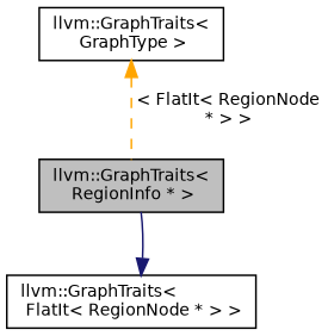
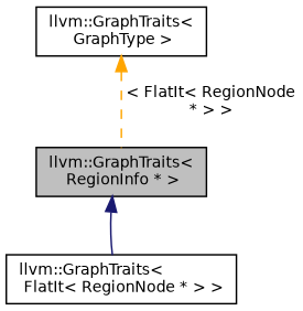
  digraph {
    node [color=black fontname=Helvetica fontsize=10 shape=record]
    edge [dir=back fontname=Helvetica fontsize=10 labelfontname=Helvetica labelfontsize=10]
    n1 [fillcolor=grey75 fontcolor=black height=0.2 label="llvm::GraphTraits\<\l RegionInfo * \>" style=filled width=0.4]
    n2 [height=0.2 label="llvm::GraphTraits\<\l FlatIt\< RegionNode * \> \>" width=0.4]
    n3 [height=0.2 label="llvm::GraphTraits\<\l GraphType \>" width=0.4]
-   n2 -> n1 [color=midnightblue style=solid]
+   n1 -> n2 [color=midnightblue style=solid]
    n3 -> n1 [color=orange label=" \< FlatIt\< RegionNode\l * \> \>" style=dashed]
  }
